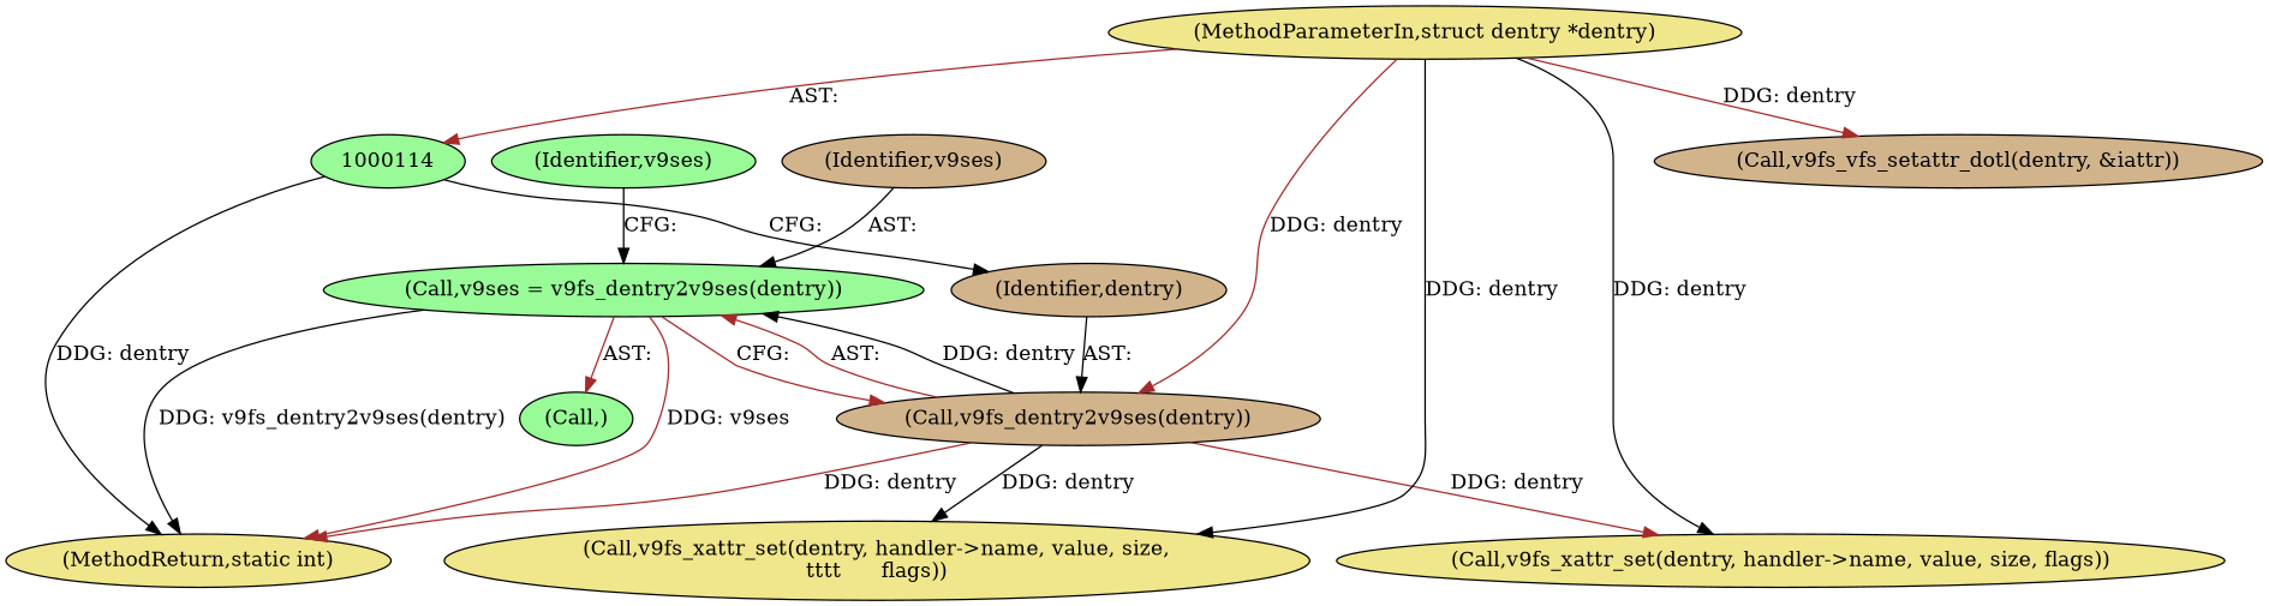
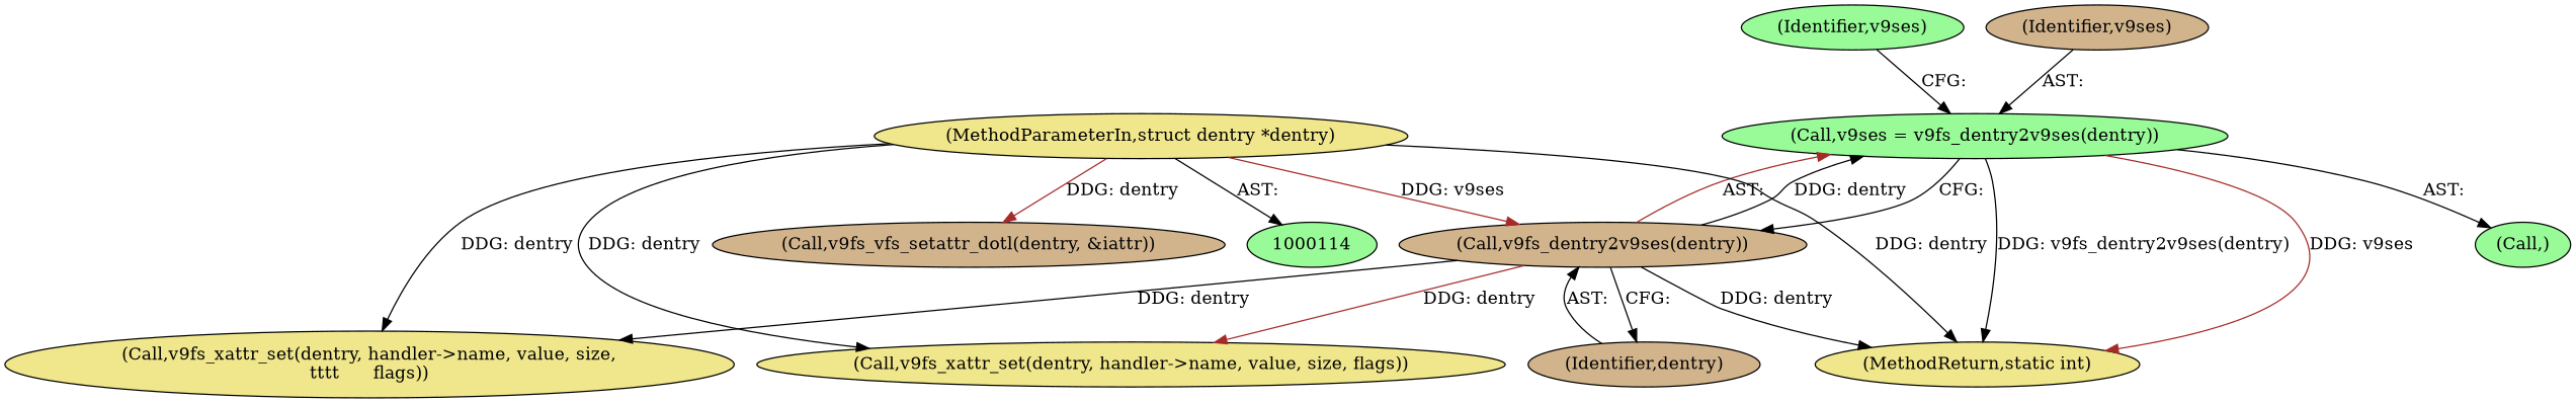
  digraph {
    fontname="DejaVu Serif"
    node [fillcolor=palegreen fontname="DejaVu Serif" style=filled]
    edge [color=black fontname="DejaVu Serif"]
    n1 [label="(Call,v9ses = v9fs_dentry2v9ses(dentry))"]
    n2 [fillcolor=tan label="(Call,v9fs_dentry2v9ses(dentry))"]
    n3 [fillcolor=khaki label="(MethodReturn,static int)"]
    n4 [label="(Call,)"]
    n5 [fillcolor=khaki label="(Call,v9fs_xattr_set(dentry, handler->name, value, size,\n\t\t\t\t      flags))"]
    n6 [fillcolor=tan label="(Identifier,dentry)"]
    n7 [fillcolor=khaki label="(Call,v9fs_xattr_set(dentry, handler->name, value, size, flags))"]
    n8 [fillcolor=tan label="(Call,v9fs_vfs_setattr_dotl(dentry, &iattr))"]
    n9 [fillcolor=khaki label="(MethodParameterIn,struct dentry *dentry)"]
    n10 [label=1000114]
    n11 [label="(Identifier,v9ses)"]
    n12 [fillcolor=tan label="(Identifier,v9ses)"]
-   n1 -> n2 [color=brown label="CFG: "]
+   n1 -> n2 [label="CFG: "]
    n1 -> n3 [label="DDG: v9fs_dentry2v9ses(dentry)"]
    n1 -> n3 [color=brown label="DDG: v9ses"]
-   n1 -> n4 [color=brown label="AST: "]
+   n1 -> n4 [label="AST: "]
    n2 -> n1 [color=brown label="AST: "]
    n2 -> n1 [label="DDG: dentry"]
-   n2 -> n3 [color=brown label="DDG: dentry"]
+   n2 -> n3 [label="DDG: dentry"]
    n2 -> n5 [label="DDG: dentry"]
-   n10 -> n6 [label="CFG: "]
+   n2 -> n6 [label="CFG: "]
    n2 -> n7 [color=brown label="DDG: dentry"]
    n6 -> n2 [label="AST: "]
-   n9 -> n2 [color=brown label="DDG: dentry"]
-   n10 -> n3 [label="DDG: dentry"]
+   n9 -> n2 [color=brown label="DDG: v9ses"]
+   n9 -> n3 [label="DDG: dentry"]
    n9 -> n5 [label="DDG: dentry"]
    n9 -> n7 [label="DDG: dentry"]
    n9 -> n8 [color=brown label="DDG: dentry"]
-   n9 -> n10 [color=brown label="AST: "]
+   n9 -> n10 [label="AST: "]
    n11 -> n1 [label="CFG: "]
    n12 -> n1 [label="AST: "]
  }
